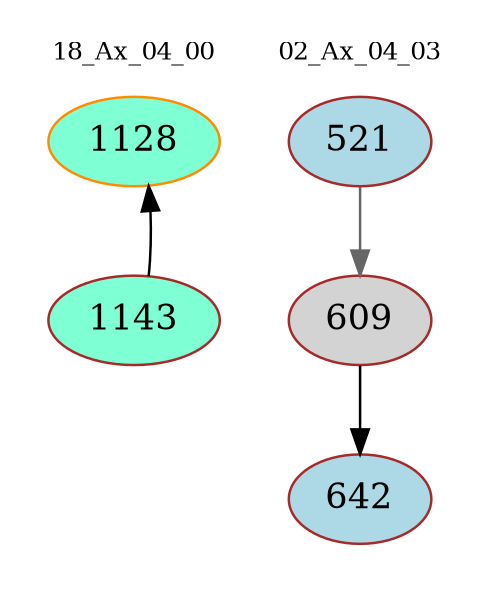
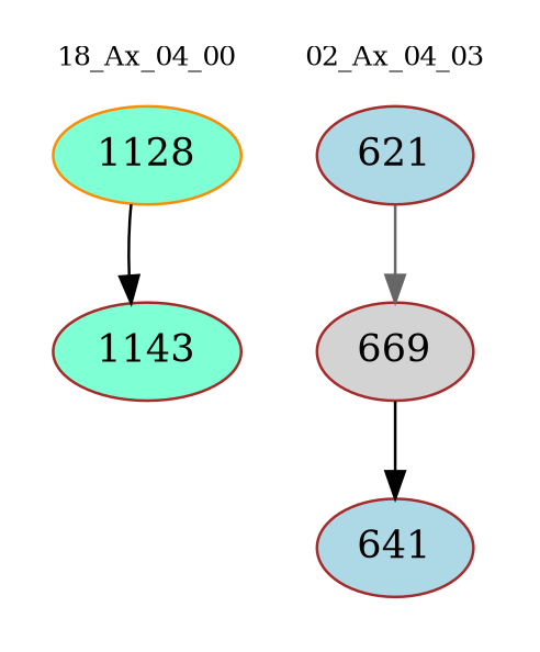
  digraph {
    node [color=brown fillcolor=aquamarine style=filled]
    edge [color=black]
    n1 [color=darkorange label=1128]
    n2 [label=1143]
-   n3 [fillcolor=lightblue label=521]
-   n4 [fillcolor=lightgrey label=609]
-   n5 [fillcolor=lightblue label=642]
+   n3 [fillcolor=lightblue label=621]
+   n4 [fillcolor=lightgrey label=669]
+   n5 [fillcolor=lightblue label=641]
    subgraph cluster_1 {
      color=white
      fontsize=10
      label="18_Ax_04_00"
      n1
      n2
    }
    subgraph cluster_2 {
      color=white
      fontsize=10
      label="02_Ax_04_03"
      n3
      n4
      n5
    }
-   n2 -> n1
+   n1 -> n2
    n3 -> n4 [color=gray40]
    n4 -> n5
  }
